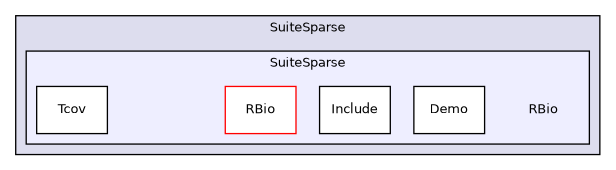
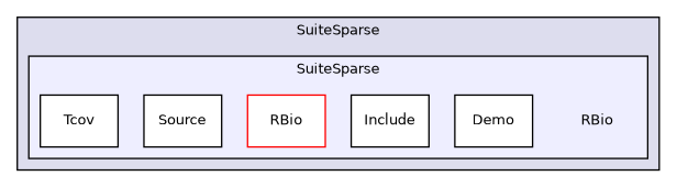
  digraph {
    compound=true
    node [fontname=Helvetica fontsize=10 shape=box color=black fillcolor=white style=filled]
    n1 [label=RBio shape=plaintext color="" fillcolor="" style=""]
    n2 [label=Demo]
    n3 [label=Include]
    n4 [color=red label=RBio]
+   n5 [label=Source]
    n6 [label=Tcov]
    subgraph cluster_1 {
      bgcolor="#ddddee"
      fontname=Helvetica
      fontsize=10
      label=SuiteSparse
      pencolor=black
      subgraph cluster_2 {
        bgcolor="#eeeeff"
        fontname=Helvetica
        fontsize=10
        pencolor=black
        n1
        n2
        n3
        n4
+       n5
        n6
      }
    }
  }
